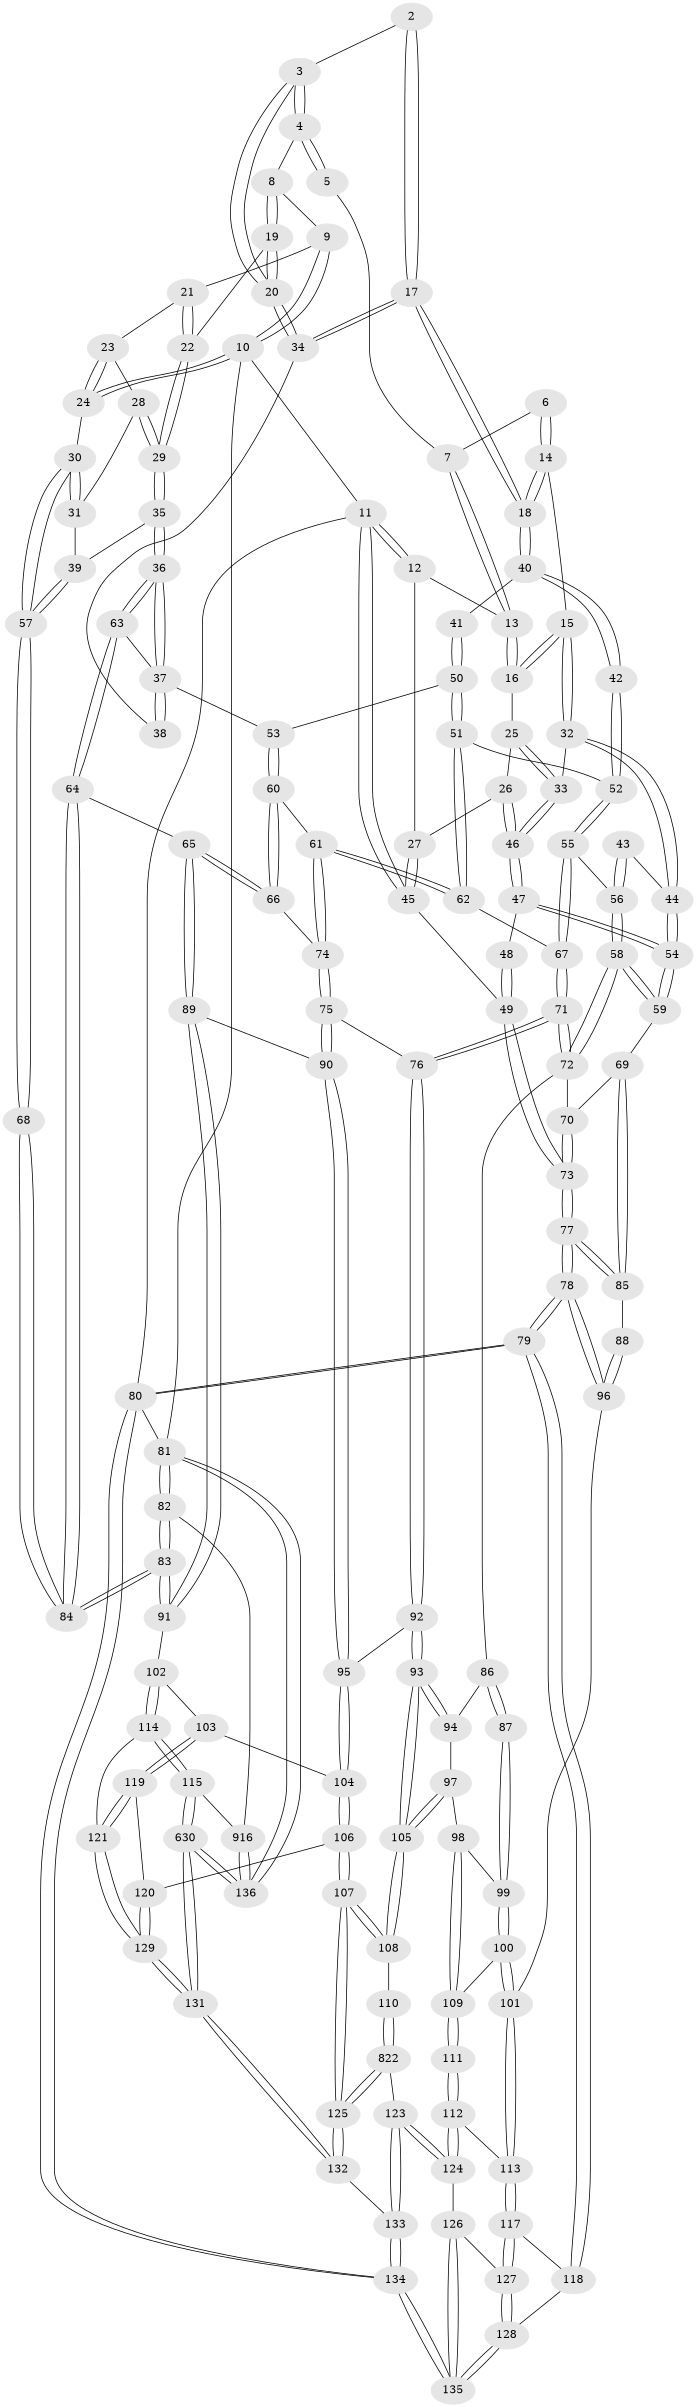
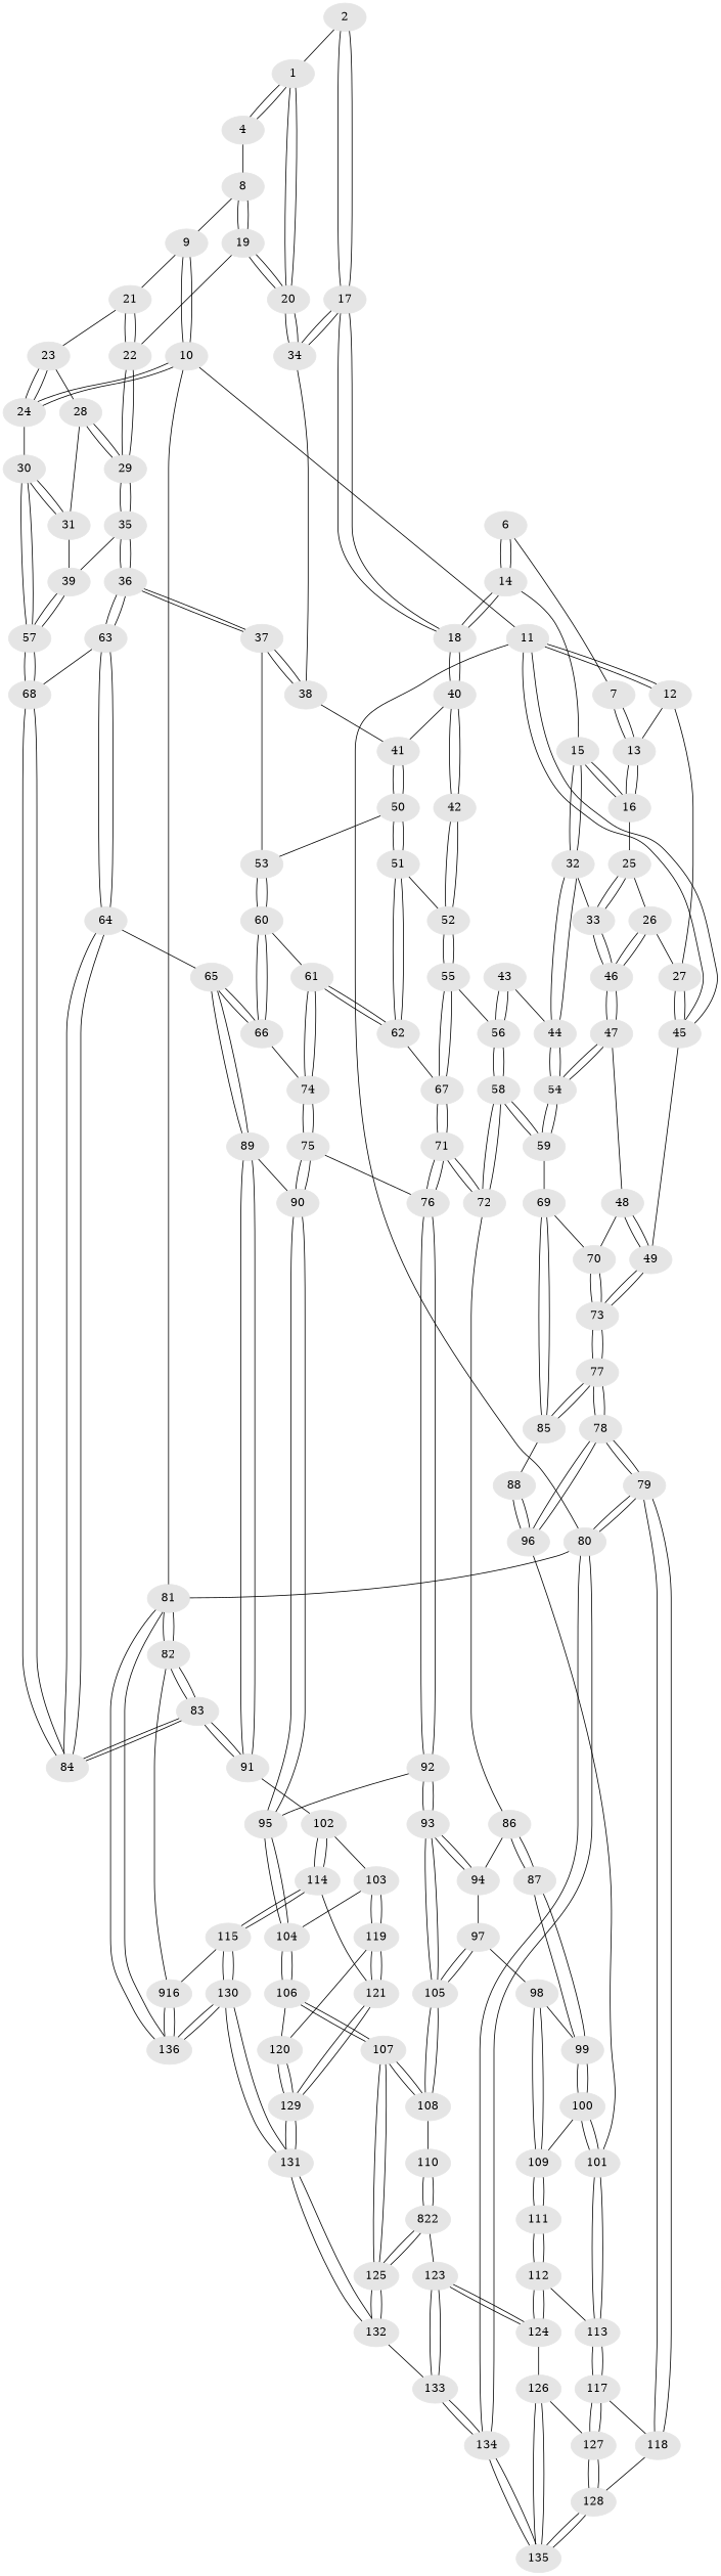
  graph {
    node [color=gray90 style=filled]
    2
-   3
+   3 [label=1]
    17
    6
    7
    14
    4
    20
    18
    34
-   5
    8
    9
    19
    13
    15
    16
    10
    21
    22
    11
    24
    81
    23
    12
    45
    80
    30
    82
    136
    27
    49
    134
    25
    32
    40
    33
    44
    26
    38
    41
    42
    29
    28
    35
    31
    57
    46
    47
    39
    36
    68
    54
    37
    63
    53
    64
    60
    50
    52
    51
    43
    56
    55
    58
    59
    73
    48
    70
    77
    62
    67
    61
    66
    69
    71
    72
    84
    86
    85
    74
    75
    65
    89
    90
    91
    76
    88
    92
    87
    94
    78
    95
    93
    79
    96
    118
    101
    128
    135
    83
    n102 [label=916]
    102
    99
    97
    100
    104
    103
    114
    105
    108
    98
    106
    113
    109
    111
    117
    119
    115
    121
    120
    107
    110
    125
    129
    132
    n127 [label=822]
    112
    123
    124
    126
    127
-   130 [label=630]
+   130
    131
    133
    2 -- 3
    2 -- 17
    2 -- 17
    3 -- 4
    3 -- 4
    3 -- 20
    3 -- 20
    17 -- 18
    17 -- 18
    17 -- 34
    17 -- 34
    6 -- 7
    6 -- 14
    6 -- 14
    7 -- 13
    7 -- 13
    14 -- 18
    14 -- 18
    14 -- 15
-   4 -- 5
-   4 -- 5
    4 -- 8
    20 -- 34
    20 -- 34
    18 -- 40
    18 -- 40
    34 -- 38
-   5 -- 7
    8 -- 9
    8 -- 19
    8 -- 19
    9 -- 10
    9 -- 10
    9 -- 21
    19 -- 20
    19 -- 20
    19 -- 22
    13 -- 16
    13 -- 16
    15 -- 16
    15 -- 16
    15 -- 32
    15 -- 32
    16 -- 25
    10 -- 11
    10 -- 24
    10 -- 24
    10 -- 81
    21 -- 22
    21 -- 22
    21 -- 23
    22 -- 29
    22 -- 29
    11 -- 12
    11 -- 12
    11 -- 45
    11 -- 45
    11 -- 80
    24 -- 30
    81 -- 82
    81 -- 82
    81 -- 136
    81 -- 136
    23 -- 24
    23 -- 24
    23 -- 28
    12 -- 13
    12 -- 27
    45 -- 49
    80 -- 81
    80 -- 134
    80 -- 134
    30 -- 31
    30 -- 31
    30 -- 57
    30 -- 57
    82 -- 83
    82 -- 83
    82 -- n102
    27 -- 45
    27 -- 45
    49 -- 73
    49 -- 73
    134 -- 135
    134 -- 135
    25 -- 33
    25 -- 33
    25 -- 26
    32 -- 33
    32 -- 44
    32 -- 44
    40 -- 41
    40 -- 42
    40 -- 42
    33 -- 46
    33 -- 46
    44 -- 54
    44 -- 54
    26 -- 27
    26 -- 46
    26 -- 46
+   38 -- 41
    41 -- 50
    41 -- 50
    42 -- 52
    42 -- 52
    29 -- 35
    29 -- 35
    28 -- 29
    28 -- 29
    28 -- 31
    35 -- 39
    35 -- 36
    35 -- 36
    31 -- 39
    57 -- 68
    57 -- 68
    46 -- 47
    46 -- 47
    47 -- 54
    47 -- 54
    47 -- 48
    39 -- 57
    39 -- 57
    36 -- 37
    36 -- 37
    36 -- 63
    36 -- 63
    68 -- 84
    68 -- 84
    54 -- 59
    54 -- 59
    37 -- 38
    37 -- 38
    37 -- 53
-   63 -- 37
+   63 -- 68
    63 -- 64
    63 -- 64
    53 -- 60
    53 -- 60
    64 -- 84
    64 -- 84
    64 -- 65
    60 -- 61
    60 -- 66
    60 -- 66
    50 -- 53
    50 -- 51
    50 -- 51
    52 -- 55
    52 -- 55
    51 -- 52
    51 -- 62
    51 -- 62
    43 -- 44
    43 -- 56
    43 -- 56
    56 -- 58
    56 -- 58
    55 -- 56
    55 -- 67
    55 -- 67
    58 -- 59
    58 -- 59
    58 -- 72
    58 -- 72
    59 -- 69
    73 -- 77
    73 -- 77
    48 -- 49
    48 -- 49
-   72 -- 70
+   48 -- 70
    70 -- 73
    70 -- 73
    77 -- 85
    77 -- 85
    77 -- 78
    77 -- 78
    62 -- 67
    67 -- 71
    67 -- 71
    61 -- 62
    61 -- 62
    61 -- 74
    61 -- 74
    66 -- 74
    69 -- 70
    69 -- 85
    69 -- 85
    71 -- 72
    71 -- 72
    71 -- 76
    71 -- 76
    72 -- 86
    86 -- 87
    86 -- 87
    86 -- 94
    85 -- 88
    74 -- 75
    74 -- 75
    75 -- 90
    75 -- 90
    75 -- 76
    65 -- 66
    65 -- 66
    65 -- 89
    65 -- 89
    89 -- 90
    89 -- 91
    89 -- 91
    90 -- 95
    90 -- 95
    91 -- 102
    76 -- 92
    76 -- 92
    88 -- 96
    88 -- 96
    92 -- 95
    92 -- 93
    92 -- 93
    87 -- 99
    87 -- 99
    94 -- 97
    78 -- 79
    78 -- 79
    78 -- 96
    78 -- 96
    95 -- 104
    95 -- 104
    93 -- 94
    93 -- 94
    93 -- 105
    93 -- 105
    79 -- 80
    79 -- 80
    79 -- 118
    79 -- 118
    96 -- 101
    118 -- 128
    101 -- 113
    101 -- 113
    128 -- 135
    128 -- 135
    83 -- 84
    83 -- 84
    83 -- 91
    83 -- 91
    n102 -- 136
    n102 -- 136
    102 -- 103
    102 -- 114
    102 -- 114
    99 -- 100
    99 -- 100
    97 -- 105
    97 -- 105
    97 -- 98
    100 -- 101
    100 -- 101
    100 -- 109
    104 -- 106
    104 -- 106
    103 -- 104
    103 -- 119
    103 -- 119
    114 -- 115
    114 -- 115
    114 -- 121
    105 -- 108
    105 -- 108
    108 -- 110
    98 -- 99
    98 -- 109
    98 -- 109
    106 -- 120
    106 -- 107
    106 -- 107
    113 -- 117
    113 -- 117
    109 -- 111
    109 -- 111
    111 -- 112
    111 -- 112
    117 -- 118
    117 -- 127
    117 -- 127
    119 -- 121
    119 -- 121
    119 -- 120
    115 -- n102
    115 -- 130
    115 -- 130
    121 -- 129
    121 -- 129
    120 -- 129
    120 -- 129
    107 -- 108
    107 -- 108
    107 -- 125
    107 -- 125
    110 -- n127
    110 -- n127
    125 -- 132
    125 -- 132
    129 -- 131
    129 -- 131
    132 -- 133
    n127 -- 125
    n127 -- 125
    n127 -- 123
    112 -- 113
    112 -- 124
    112 -- 124
    123 -- 124
    123 -- 124
    123 -- 133
    123 -- 133
    124 -- 126
    126 -- 135
    126 -- 135
    126 -- 127
    127 -- 128
    127 -- 128
    130 -- 136
    130 -- 136
    130 -- 131
    130 -- 131
    131 -- 132
    131 -- 132
    133 -- 134
    133 -- 134
  }
